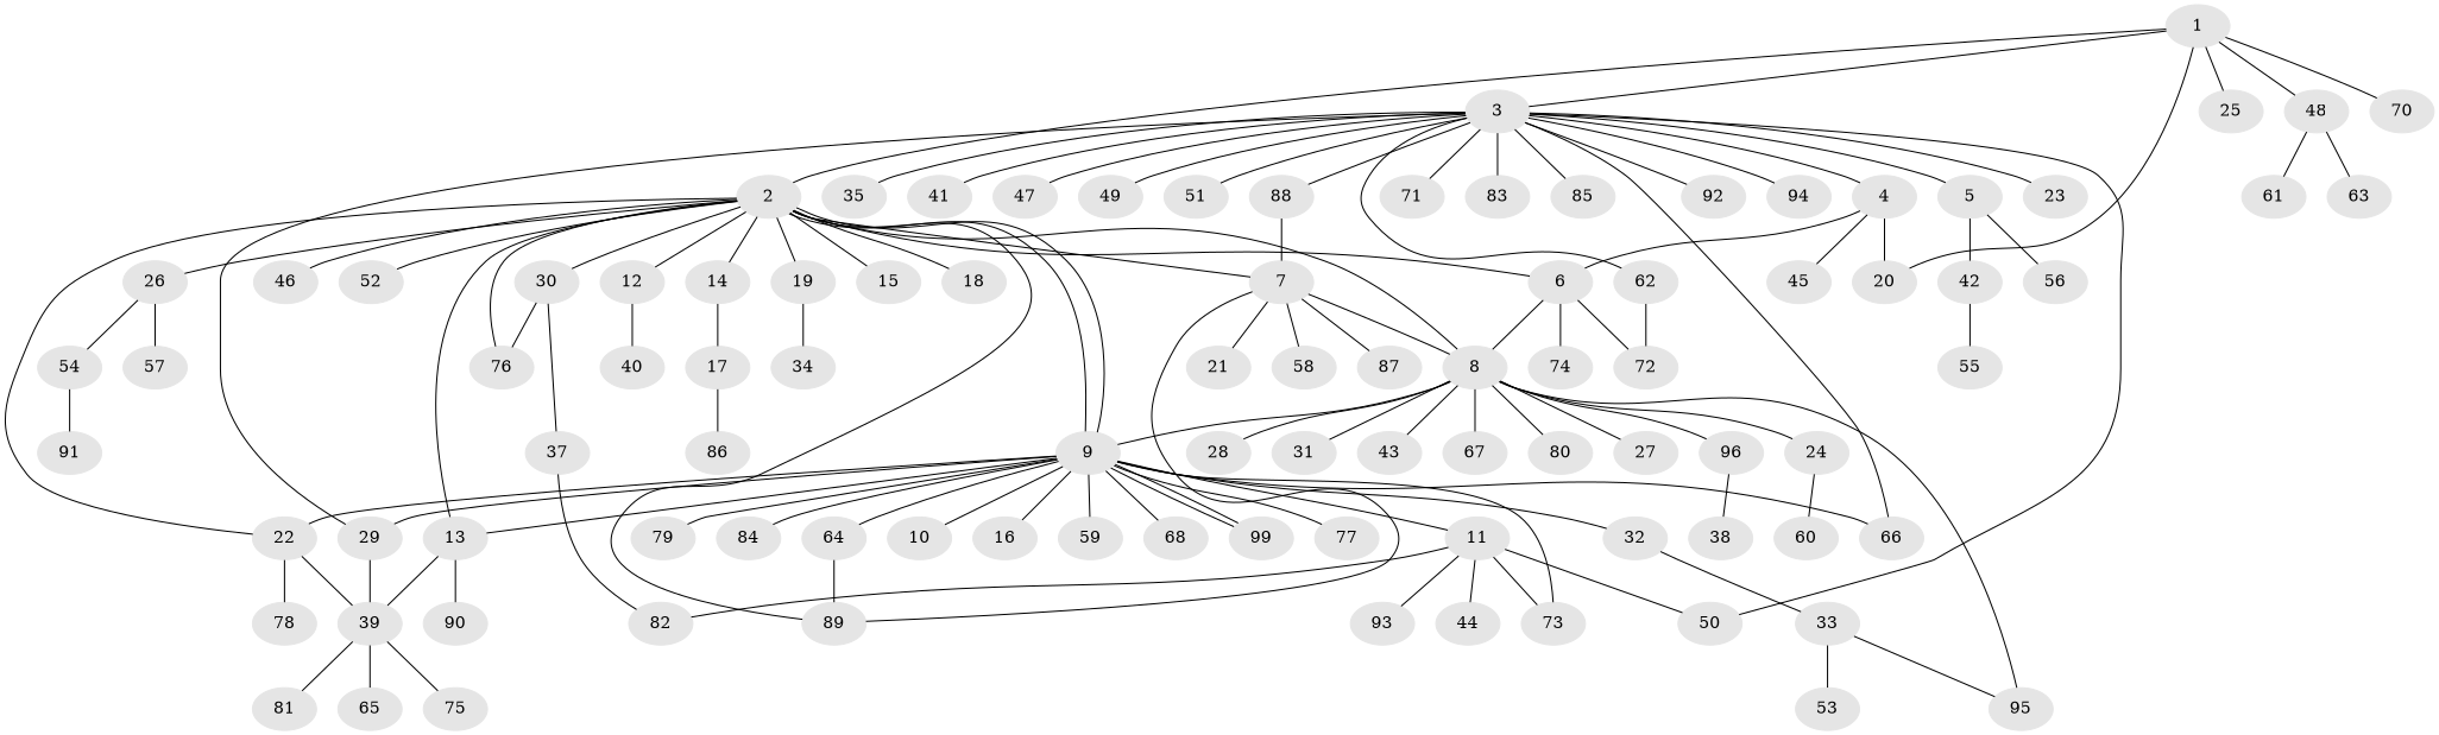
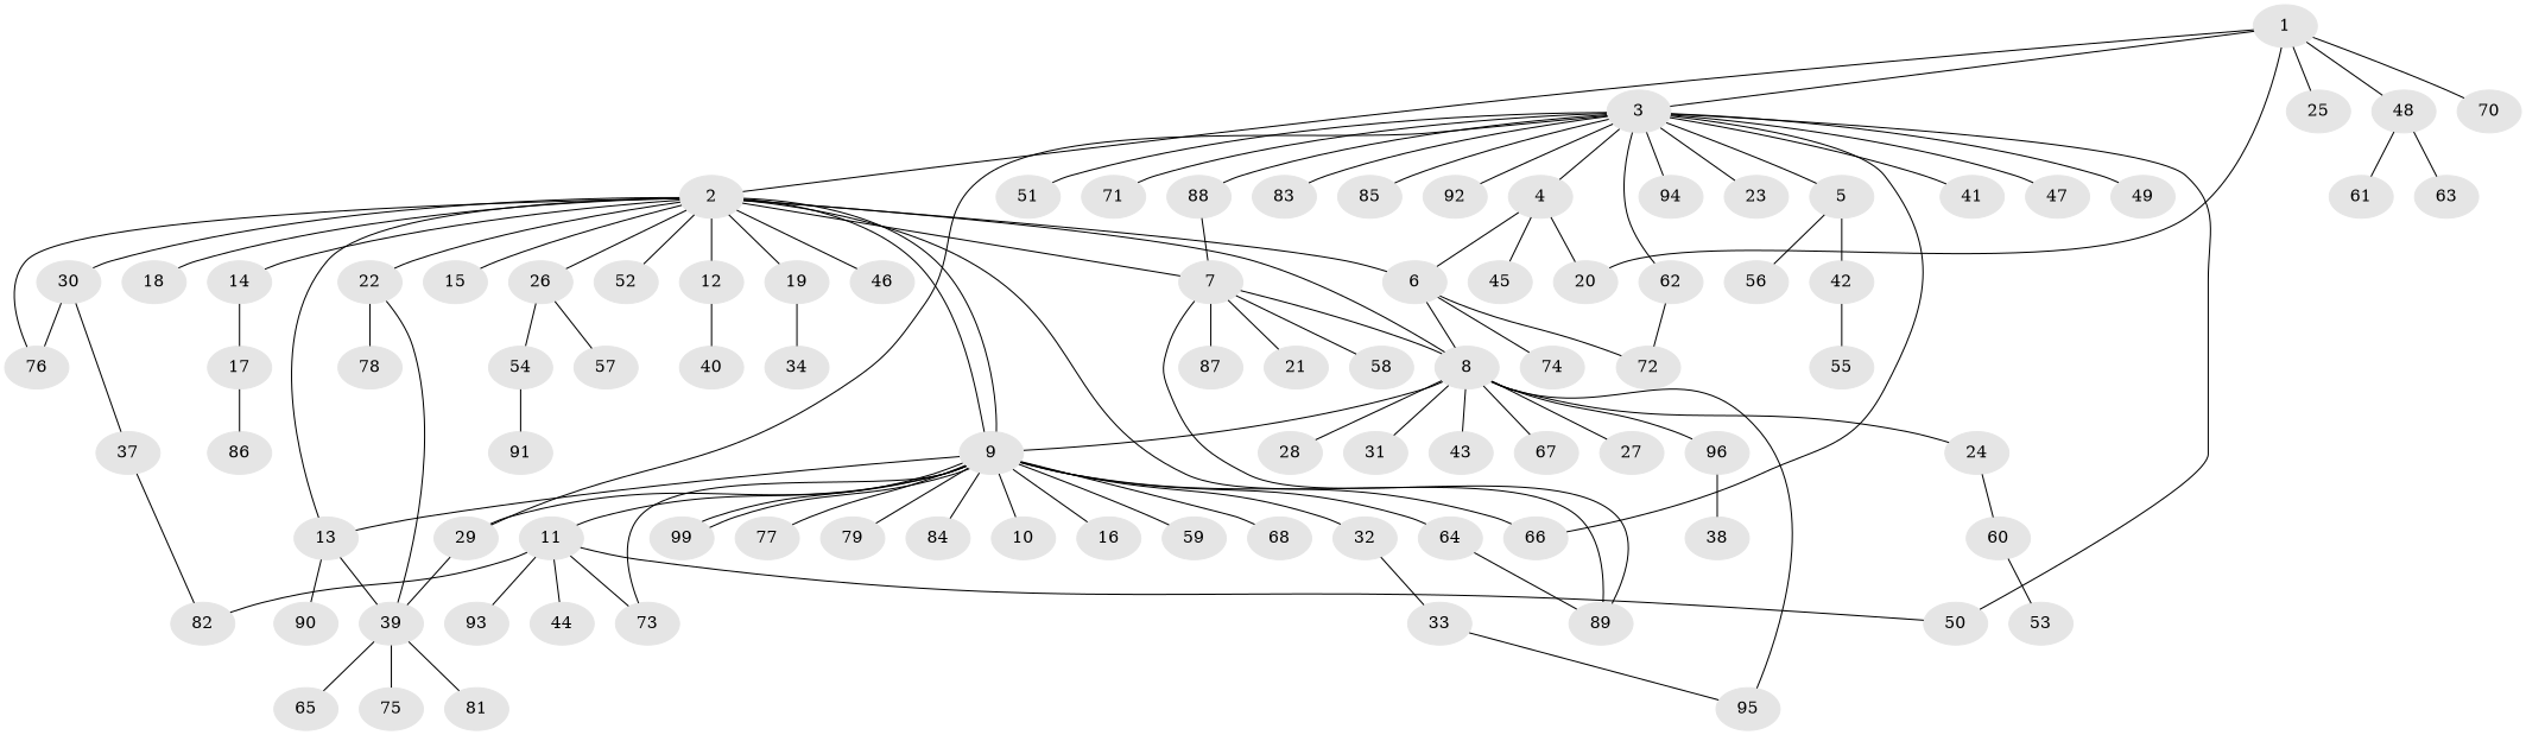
  graph {
    node [color=gray90 style=filled]
    1
    2
    3
    20
    25
    48
    70
    6
    7
    8
    9
    12
    13
    14
    15
    18
    19
    22
    26
    30
    46
    52
    76
    89
    4
    5
    23
    29
-   35
    41
    47
    49
    50
    51
    62
    66
    71
    83
    85
    88
    92
    94
    61
    63
    72
    74
    21
    58
    87
    24
    27
    28
    31
    n54 [label=96]
    43
    67
-   80
    95
    64
    10
    11
    16
    32
    59
    68
    n66 [label=99]
    73
    77
    79
    84
    40
    39
    90
    17
    34
    78
    54
    57
    37
    45
    42
    56
    55
    60
    38
    44
    82
    93
    33
    65
    75
    81
    86
    91
    53
    1 -- 2
    1 -- 3
    1 -- 20
    1 -- 25
    1 -- 48
    1 -- 70
    2 -- 6
    2 -- 7
    2 -- 8
    2 -- 9
    2 -- 9
    2 -- 12
    2 -- 13
    2 -- 14
    2 -- 15
    2 -- 18
    2 -- 19
    2 -- 22
    2 -- 26
    2 -- 30
    2 -- 46
    2 -- 52
    2 -- 76
    2 -- 89
    3 -- 4
    3 -- 5
    3 -- 23
    3 -- 29
-   3 -- 35
    3 -- 41
    3 -- 47
    3 -- 49
    3 -- 50
    3 -- 51
    3 -- 62
    3 -- 66
    3 -- 71
    3 -- 83
    3 -- 85
    3 -- 88
    3 -- 92
    3 -- 94
    48 -- 61
    48 -- 63
    6 -- 8
    6 -- 72
    6 -- 74
    7 -- 8
    7 -- 89
    7 -- 21
    7 -- 58
    7 -- 87
    8 -- 9
    8 -- 24
    8 -- 27
    8 -- 28
    8 -- 31
    8 -- n54
    8 -- 43
    8 -- 67
-   8 -- 80
    8 -- 95
    9 -- 13
-   9 -- 22
    9 -- 29
    9 -- 66
    9 -- 64
    9 -- 10
    9 -- 11
    9 -- 16
    9 -- 32
    9 -- 59
    9 -- 68
    9 -- n66
    9 -- n66
    9 -- 73
    9 -- 77
    9 -- 79
    9 -- 84
    12 -- 40
    13 -- 39
    13 -- 90
    14 -- 17
    19 -- 34
    22 -- 39
    22 -- 78
    26 -- 54
    26 -- 57
    30 -- 76
    30 -- 37
    4 -- 20
    4 -- 6
    4 -- 45
    5 -- 42
    5 -- 56
    29 -- 39
    62 -- 72
    88 -- 7
    24 -- 60
    n54 -- 38
    64 -- 89
    11 -- 50
    11 -- 73
    11 -- 44
    11 -- 82
    11 -- 93
    32 -- 33
    39 -- 65
    39 -- 75
    39 -- 81
    17 -- 86
    54 -- 91
    37 -- 82
    42 -- 55
    33 -- 95
-   33 -- 53
+   60 -- 53
  }
